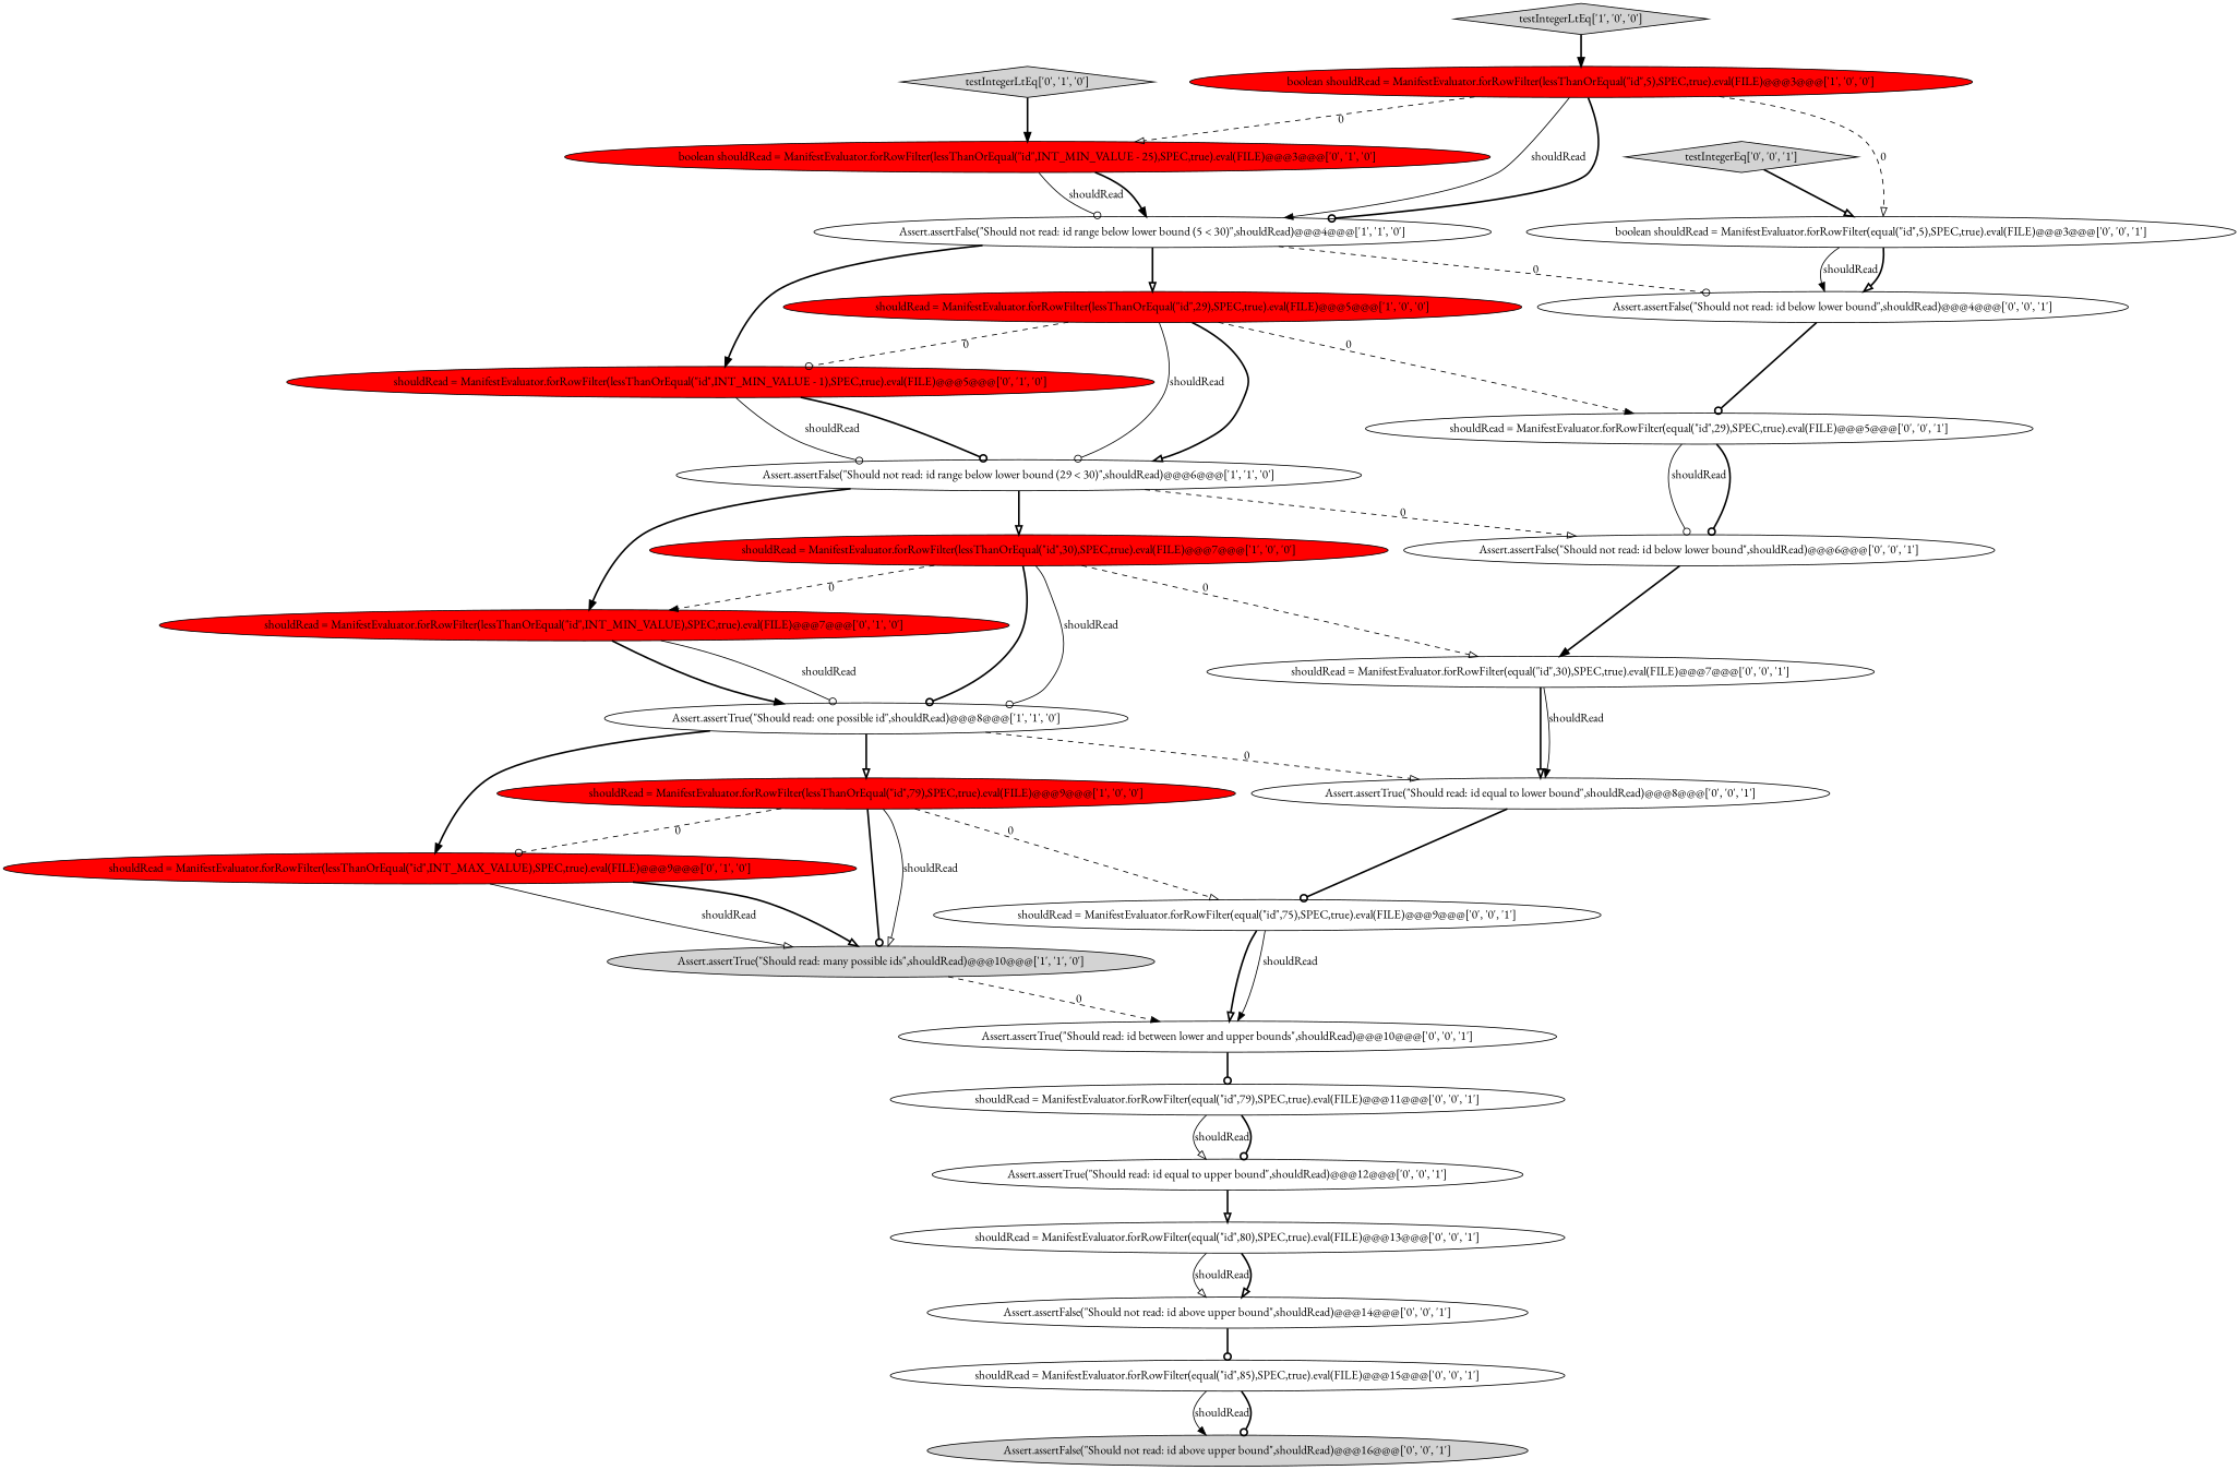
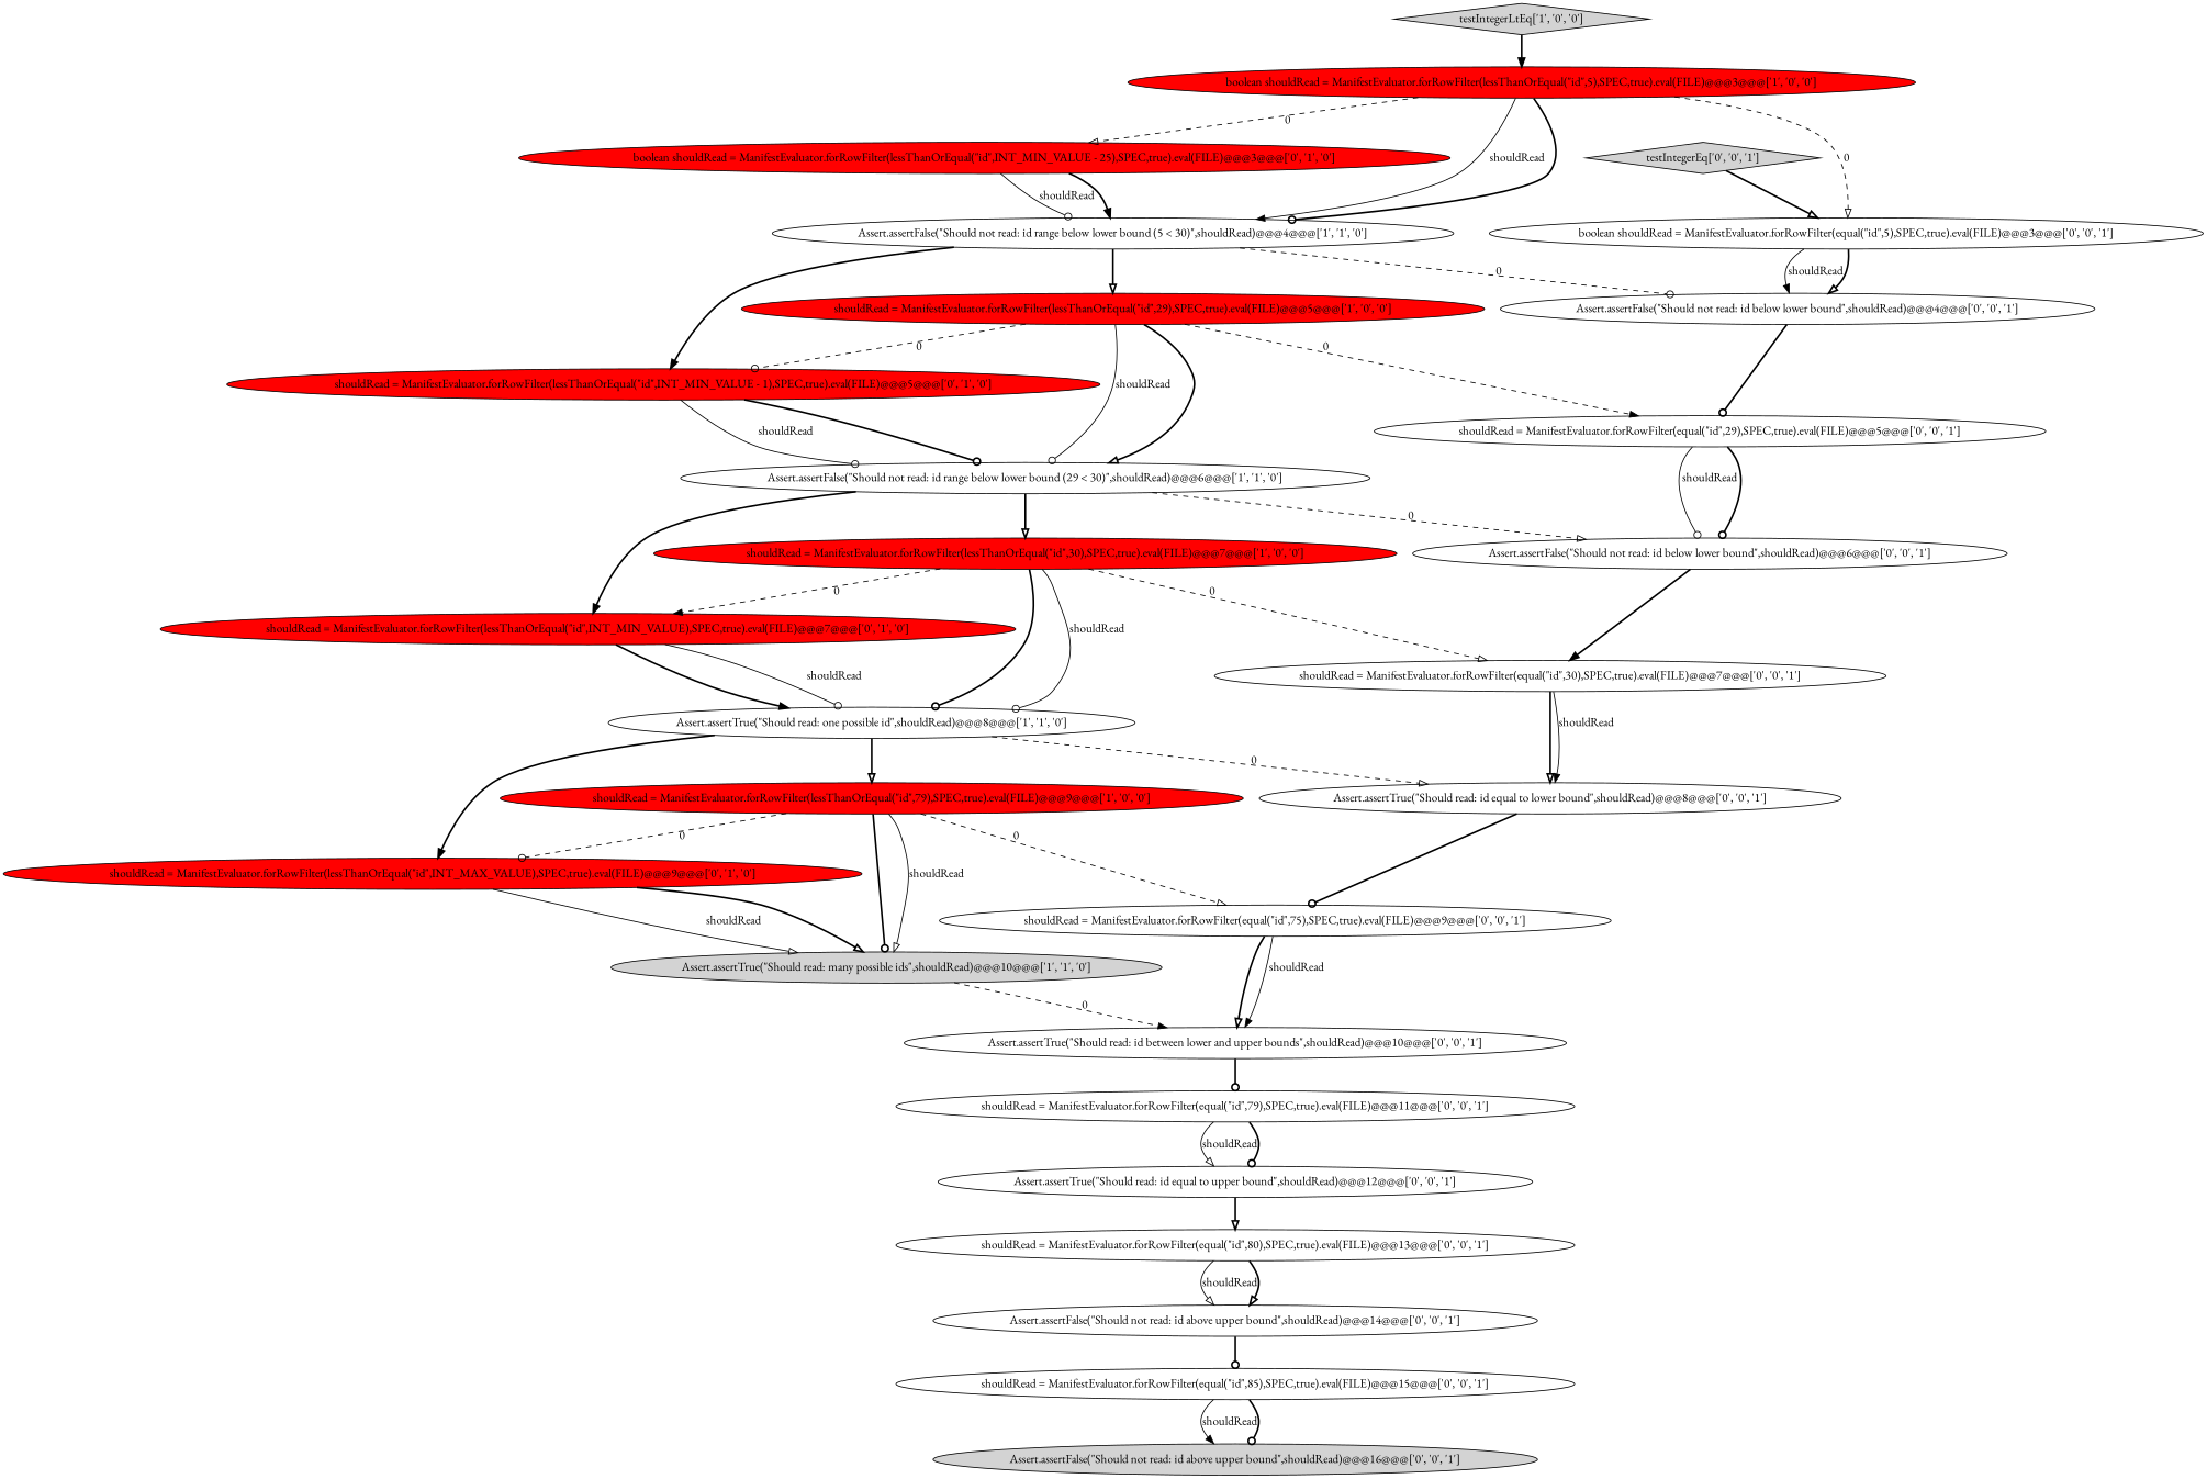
  digraph {
    fontname="EB Garamond"
    node [fillcolor=white shape=ellipse style=filled fontname="EB Garamond"]
    edge [style=bold arrowhead=onormal fontname="EB Garamond"]
    n1 [fillcolor=lightgray label="Assert.assertTrue(\"Should read: many possible ids\",shouldRead)@@@10@@@['1', '1', '0']"]
    n2 [label="Assert.assertTrue(\"Should read: id between lower and upper bounds\",shouldRead)@@@10@@@['0', '0', '1']"]
    n3 [label="Assert.assertTrue(\"Should read: one possible id\",shouldRead)@@@8@@@['1', '1', '0']"]
    n4 [label="Assert.assertTrue(\"Should read: id equal to lower bound\",shouldRead)@@@8@@@['0', '0', '1']"]
    n5 [fillcolor=red label="shouldRead = ManifestEvaluator.forRowFilter(lessThanOrEqual(\"id\",INT_MAX_VALUE),SPEC,true).eval(FILE)@@@9@@@['0', '1', '0']"]
    n6 [fillcolor=red label="shouldRead = ManifestEvaluator.forRowFilter(lessThanOrEqual(\"id\",79),SPEC,true).eval(FILE)@@@9@@@['1', '0', '0']"]
    n7 [label="Assert.assertFalse(\"Should not read: id below lower bound\",shouldRead)@@@4@@@['0', '0', '1']"]
    n8 [label="shouldRead = ManifestEvaluator.forRowFilter(equal(\"id\",29),SPEC,true).eval(FILE)@@@5@@@['0', '0', '1']"]
    n9 [label="shouldRead = ManifestEvaluator.forRowFilter(equal(\"id\",75),SPEC,true).eval(FILE)@@@9@@@['0', '0', '1']"]
    n10 [label="shouldRead = ManifestEvaluator.forRowFilter(equal(\"id\",85),SPEC,true).eval(FILE)@@@15@@@['0', '0', '1']"]
    n11 [fillcolor=lightgray label="Assert.assertFalse(\"Should not read: id above upper bound\",shouldRead)@@@16@@@['0', '0', '1']"]
    n12 [label="Assert.assertFalse(\"Should not read: id below lower bound\",shouldRead)@@@6@@@['0', '0', '1']"]
    n13 [fillcolor=red label="shouldRead = ManifestEvaluator.forRowFilter(lessThanOrEqual(\"id\",29),SPEC,true).eval(FILE)@@@5@@@['1', '0', '0']"]
    n14 [label="Assert.assertFalse(\"Should not read: id range below lower bound (29 < 30)\",shouldRead)@@@6@@@['1', '1', '0']"]
    n15 [fillcolor=red label="shouldRead = ManifestEvaluator.forRowFilter(lessThanOrEqual(\"id\",INT_MIN_VALUE - 1),SPEC,true).eval(FILE)@@@5@@@['0', '1', '0']"]
    n16 [fillcolor=red label="shouldRead = ManifestEvaluator.forRowFilter(lessThanOrEqual(\"id\",30),SPEC,true).eval(FILE)@@@7@@@['1', '0', '0']"]
    n17 [fillcolor=red label="shouldRead = ManifestEvaluator.forRowFilter(lessThanOrEqual(\"id\",INT_MIN_VALUE),SPEC,true).eval(FILE)@@@7@@@['0', '1', '0']"]
    n18 [label="Assert.assertTrue(\"Should read: id equal to upper bound\",shouldRead)@@@12@@@['0', '0', '1']"]
    n19 [label="shouldRead = ManifestEvaluator.forRowFilter(equal(\"id\",80),SPEC,true).eval(FILE)@@@13@@@['0', '0', '1']"]
    n20 [label="Assert.assertFalse(\"Should not read: id range below lower bound (5 < 30)\",shouldRead)@@@4@@@['1', '1', '0']"]
-   n21 [fillcolor=lightgray label="testIntegerLtEq['0', '1', '0']" shape=diamond]
    n22 [fillcolor=red label="boolean shouldRead = ManifestEvaluator.forRowFilter(lessThanOrEqual(\"id\",INT_MIN_VALUE - 25),SPEC,true).eval(FILE)@@@3@@@['0', '1', '0']"]
    n23 [label="shouldRead = ManifestEvaluator.forRowFilter(equal(\"id\",30),SPEC,true).eval(FILE)@@@7@@@['0', '0', '1']"]
    n24 [label="shouldRead = ManifestEvaluator.forRowFilter(equal(\"id\",79),SPEC,true).eval(FILE)@@@11@@@['0', '0', '1']"]
    n25 [fillcolor=lightgray label="testIntegerEq['0', '0', '1']" shape=diamond]
    n26 [label="boolean shouldRead = ManifestEvaluator.forRowFilter(equal(\"id\",5),SPEC,true).eval(FILE)@@@3@@@['0', '0', '1']"]
    n27 [fillcolor=lightgray label="testIntegerLtEq['1', '0', '0']" shape=diamond]
    n28 [fillcolor=red label="boolean shouldRead = ManifestEvaluator.forRowFilter(lessThanOrEqual(\"id\",5),SPEC,true).eval(FILE)@@@3@@@['1', '0', '0']"]
    n29 [label="Assert.assertFalse(\"Should not read: id above upper bound\",shouldRead)@@@14@@@['0', '0', '1']"]
    n1 -> n2 [label=0 style=dashed arrowhead=normal]
    n2 -> n24 [arrowhead=odot]
    n3 -> n4 [label=0 style=dashed]
    n3 -> n5 [arrowhead=normal]
    n3 -> n6
    n4 -> n9 [arrowhead=odot]
    n5 -> n1 [label=shouldRead style=solid]
    n5 -> n1
    n6 -> n1 [label=shouldRead style=solid]
    n6 -> n1 [arrowhead=odot]
    n6 -> n5 [label=0 style=dashed arrowhead=odot]
    n6 -> n9 [label=0 style=dashed]
    n7 -> n8 [arrowhead=odot]
    n8 -> n12 [label=shouldRead style=solid arrowhead=odot]
    n8 -> n12 [arrowhead=odot]
    n9 -> n2
    n9 -> n2 [label=shouldRead style=solid arrowhead=normal]
    n10 -> n11 [label=shouldRead style=solid arrowhead=normal]
    n10 -> n11 [arrowhead=odot]
    n12 -> n23 [arrowhead=normal]
    n13 -> n8 [label=0 style=dashed arrowhead=normal]
    n13 -> n14
    n13 -> n14 [label=shouldRead style=solid arrowhead=odot]
    n13 -> n15 [label=0 style=dashed arrowhead=odot]
    n14 -> n12 [label=0 style=dashed]
    n14 -> n16
    n14 -> n17 [arrowhead=normal]
    n15 -> n14 [arrowhead=odot]
    n15 -> n14 [label=shouldRead style=solid arrowhead=odot]
    n16 -> n3 [label=shouldRead style=solid arrowhead=odot]
    n16 -> n3 [arrowhead=odot]
    n16 -> n17 [label=0 style=dashed arrowhead=normal]
    n16 -> n23 [label=0 style=dashed]
    n17 -> n3 [label=shouldRead style=solid arrowhead=odot]
    n17 -> n3 [arrowhead=normal]
    n18 -> n19
    n19 -> n29 [label=shouldRead style=solid]
    n19 -> n29
    n20 -> n7 [label=0 style=dashed arrowhead=odot]
    n20 -> n13
    n20 -> n15 [arrowhead=normal]
-   n21 -> n22 [arrowhead=normal]
    n22 -> n20 [label=shouldRead style=solid arrowhead=odot]
    n22 -> n20 [arrowhead=normal]
    n23 -> n4
    n23 -> n4 [label=shouldRead style=solid arrowhead=normal]
    n24 -> n18 [label=shouldRead style=solid]
    n24 -> n18 [arrowhead=odot]
    n25 -> n26
    n26 -> n7 [label=shouldRead style=solid arrowhead=normal]
    n26 -> n7
    n27 -> n28 [arrowhead=normal]
    n28 -> n20 [label=shouldRead style=solid arrowhead=normal]
    n28 -> n20 [arrowhead=odot]
    n28 -> n22 [label=0 style=dashed]
    n28 -> n26 [label=0 style=dashed]
    n29 -> n10 [arrowhead=odot]
  }
